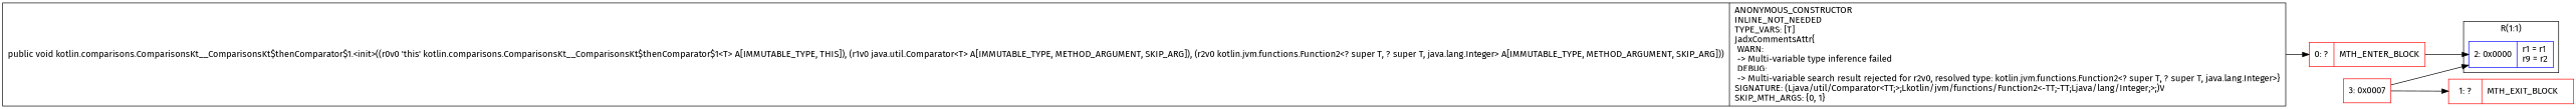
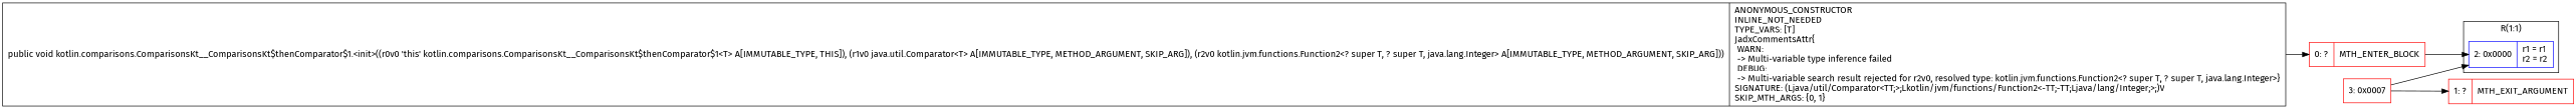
  digraph {
    fontname="Fira Sans"
    rankdir=LR
    node [color=red fontname="Fira Sans" shape=record]
    edge [fontname="Fira Sans"]
-   n1 [color=blue label="{2\:\ 0x0000|r1 = r1\lr9 = r2\l}"]
+   n1 [color=blue label="{2\:\ 0x0000|r1 = r1\lr2 = r2\l}"]
    n2 [label="{3\:\ 0x0007}"]
-   n3 [label="{1\:\ ?|MTH_EXIT_BLOCK\l}"]
+   n3 [label="{1\:\ ?|MTH_EXIT_ARGUMENT\l}"]
    n4 [label="{0\:\ ?|MTH_ENTER_BLOCK\l}"]
    n5 [label="{public void kotlin.comparisons.ComparisonsKt__ComparisonsKt$thenComparator$1.\<init\>((r0v0 'this' kotlin.comparisons.ComparisonsKt__ComparisonsKt$thenComparator$1\<T\> A[IMMUTABLE_TYPE, THIS]), (r1v0 java.util.Comparator\<T\> A[IMMUTABLE_TYPE, METHOD_ARGUMENT, SKIP_ARG]), (r2v0 kotlin.jvm.functions.Function2\<? super T, ? super T, java.lang.Integer\> A[IMMUTABLE_TYPE, METHOD_ARGUMENT, SKIP_ARG]))  | ANONYMOUS_CONSTRUCTOR\lINLINE_NOT_NEEDED\lTYPE_VARS: [T]\lJadxCommentsAttr\{\l WARN: \l \-\> Multi\-variable type inference failed\l DEBUG: \l \-\> Multi\-variable search result rejected for r2v0, resolved type: kotlin.jvm.functions.Function2\<? super T, ? super T, java.lang.Integer\>\}\lSIGNATURE: (Ljava\/util\/Comparator\<TT;\>;Lkotlin\/jvm\/functions\/Function2\<\-TT;\-TT;Ljava\/lang\/Integer;\>;)V\lSKIP_MTH_ARGS: \{0, 1\}\l}" color=""]
    subgraph cluster_1 {
      label="R(1:1)"
      n1
    }
    n2 -> n1
    n2 -> n3
    n4 -> n1
    n5 -> n4
  }
